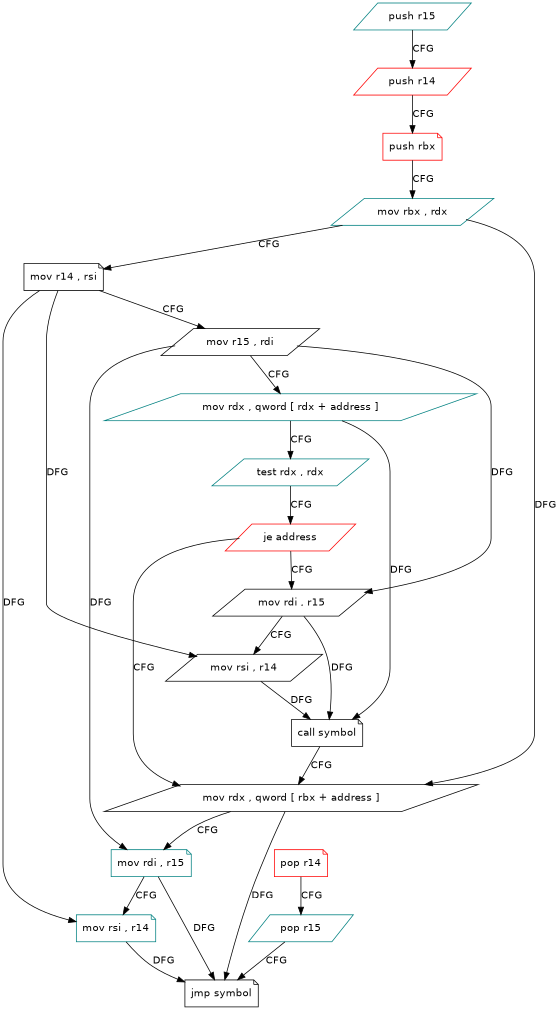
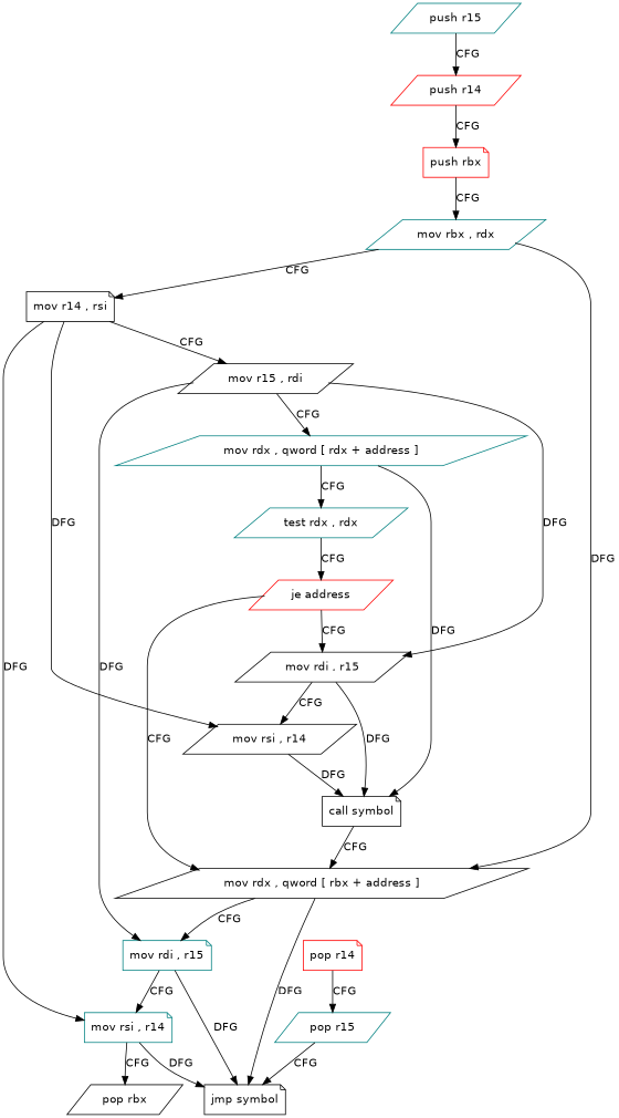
  digraph {
    fontname="DejaVu Sans"
    node [color=black fontname="DejaVu Sans" shape=parallelogram]
    edge [fontname="DejaVu Sans"]
    n1 [color=teal label="push r15"]
    n2 [color=red label="push r14"]
    n3 [color=red label="push rbx" shape=note]
    n4 [color=teal label="mov rbx , rdx"]
    n5 [label="mov r14 , rsi" shape=note]
    n6 [label="mov rdx , qword [ rbx + address ]"]
    n7 [label="mov r15 , rdi"]
    n8 [color=teal label="mov rsi , r14" shape=note]
    n9 [label="mov rsi , r14"]
    n10 [color=teal label="mov rdi , r15" shape=note]
    n11 [label="jmp symbol" shape=note]
    n12 [color=teal label="mov rdx , qword [ rdx + address ]"]
    n13 [label="mov rdi , r15"]
+   n14 [label="pop rbx"]
    n15 [label="call symbol" shape=note]
    n16 [color=teal label="test rdx , rdx"]
    n17 [color=red label="je address"]
    n18 [color=red label="pop r14" shape=note]
    n19 [color=teal label="pop r15"]
    n1 -> n2 [label=CFG]
    n2 -> n3 [label=CFG]
    n3 -> n4 [label=CFG]
    n4 -> n5 [label=CFG]
    n4 -> n6 [label=DFG]
    n5 -> n7 [label=CFG]
    n5 -> n8 [label=DFG]
    n5 -> n9 [label=DFG]
    n6 -> n10 [label=CFG]
    n6 -> n11 [label=DFG]
    n7 -> n10 [label=DFG]
    n7 -> n12 [label=CFG]
    n7 -> n13 [label=DFG]
    n8 -> n11 [label=DFG]
+   n8 -> n14 [label=CFG]
    n9 -> n15 [label=DFG]
    n10 -> n8 [label=CFG]
    n10 -> n11 [label=DFG]
    n12 -> n15 [label=DFG]
    n12 -> n16 [label=CFG]
    n13 -> n9 [label=CFG]
    n13 -> n15 [label=DFG]
    n15 -> n6 [label=CFG]
    n16 -> n17 [label=CFG]
    n17 -> n6 [label=CFG]
    n17 -> n13 [label=CFG]
    n18 -> n19 [label=CFG]
    n19 -> n11 [label=CFG]
  }
